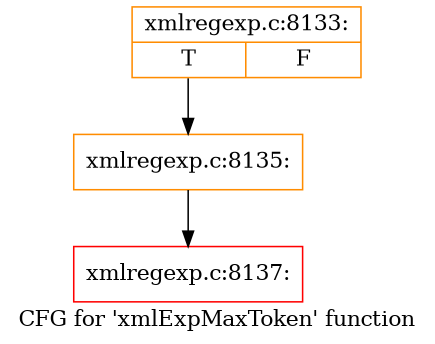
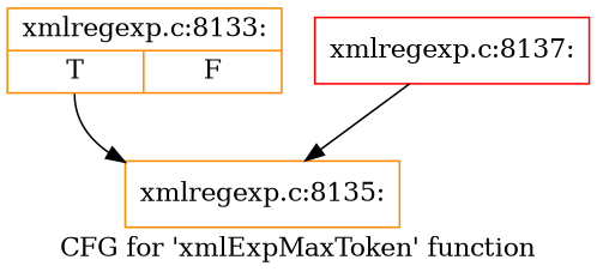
  digraph {
    label="CFG for 'xmlExpMaxToken' function"
    node [color=darkorange shape=record]
    n1 [label="{xmlregexp.c:8133:|{<s0>T|<s1>F}}"]
    n2 [label="{xmlregexp.c:8135:}"]
    n3 [color=red label="{xmlregexp.c:8137:}"]
    n1 -> n2 [tailport=s0]
-   n2 -> n3
+   n3 -> n2
  }
